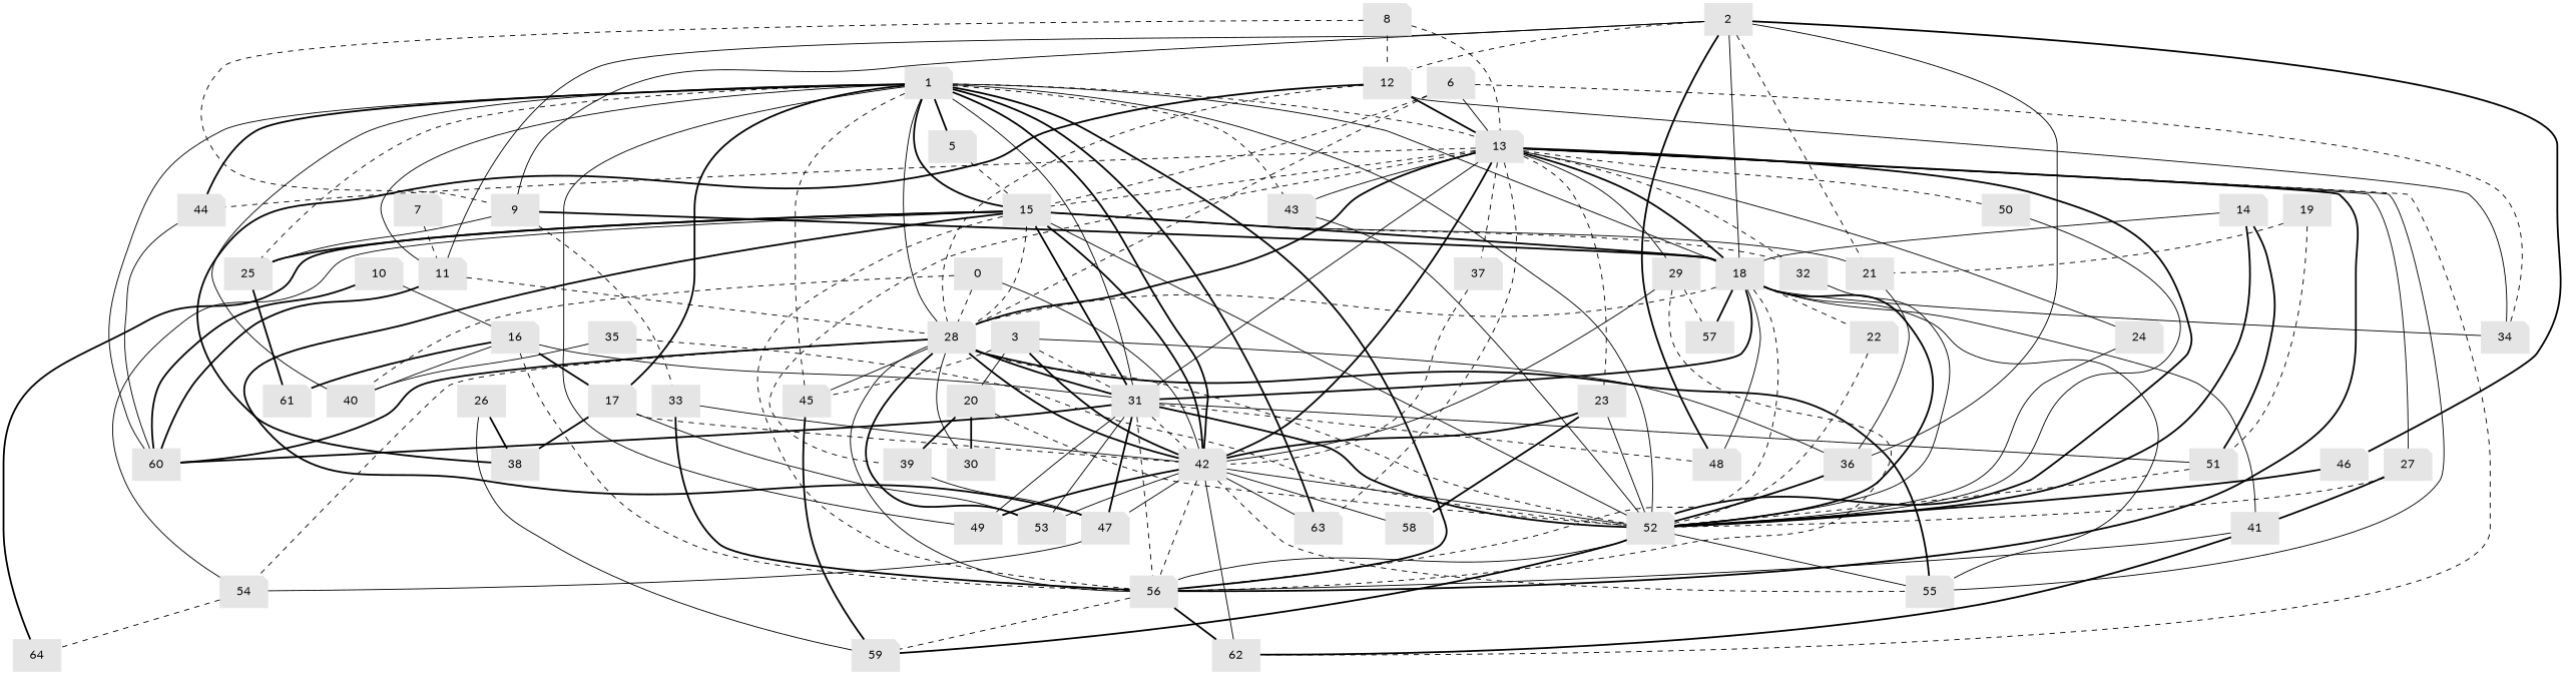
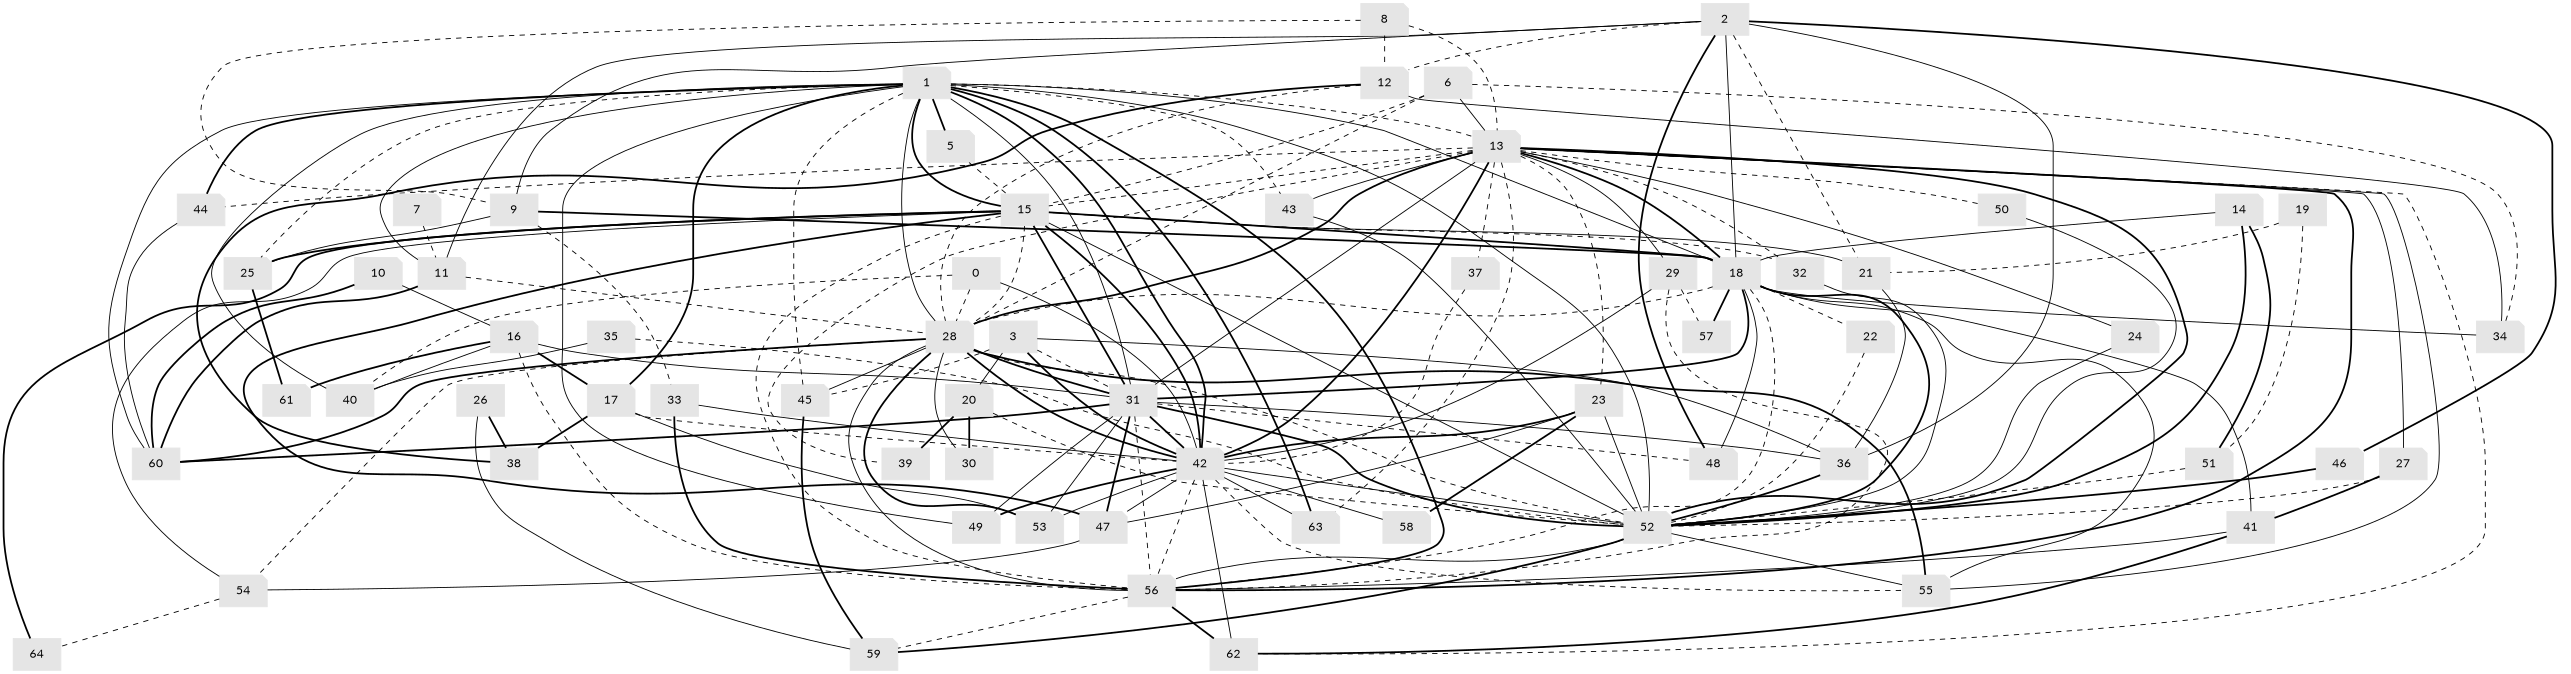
  graph {
    fontname=Lato
    node [color=gray90 fontname=Lato shape=note style=filled]
    edge [fontname=Lato style=solid weight=1.0]
    1
    5
    11
    13
    15 [shape=box]
    17
    18 [shape=box]
    25
    28
    31 [shape=box]
    40 [shape=box]
    42
    43
    44
    45
    49
    52
    56
    60 [shape=box]
    63
    23 [shape=box]
    24
    27
    29 [shape=box]
    32 [shape=box]
    37
    39 [shape=box]
    50 [shape=box]
    55
    62 [shape=box]
    21 [shape=box]
    47
    54
    64 [shape=box]
    38 [shape=box]
    53
    48
    34
    22
    41 [shape=box]
    57 [shape=box]
    61
    30 [shape=box]
    51
    58
    59
    2 [shape=box]
    9 [shape=box]
    12
    36 [shape=box]
    46
    33 [shape=box]
    3 [shape=box]
    20
    n55 [label=0 shape=box]
    6
    7
    8
    10
    16
    14
    19 [shape=box]
    26 [shape=box]
    35
    1 -- 5 [style=bold]
    1 -- 11
    1 -- 13 [style=dashed]
    1 -- 15 [style=bold]
    1 -- 17 [style=bold]
    1 -- 18
    1 -- 25 [style=dashed]
    1 -- 28 [weight=2.0]
    1 -- 31 [weight=2.0]
    1 -- 40
    1 -- 42 [style=bold]
    1 -- 43 [style=dashed]
    1 -- 44 [style=bold]
    1 -- 45 [style=dashed]
    1 -- 49
    1 -- 52 [weight=2.0]
    1 -- 56 [style=bold]
    1 -- 60
    1 -- 63 [style=bold]
    5 -- 15 [style=dashed weight=2.0]
    11 -- 28 [style=dashed weight=2.0]
    11 -- 60 [style=bold]
    13 -- 15 [style=dashed]
    13 -- 18 [style=bold weight=2.0]
    13 -- 28 [style=bold weight=4.0]
    13 -- 31
    13 -- 42 [style=bold weight=2.0]
    13 -- 43
    13 -- 44 [style=dashed]
    13 -- 52 [style=bold]
    13 -- 56 [style=bold]
    13 -- 63 [style=dashed]
    13 -- 23 [style=dashed]
    13 -- 24
    13 -- 27
    13 -- 29
    13 -- 32 [style=dashed]
    13 -- 37 [style=dashed]
    13 -- 39 [style=dashed]
    13 -- 50 [style=dashed]
    13 -- 55
    13 -- 62 [style=dashed]
    15 -- 18 [style=bold]
    15 -- 25 [style=bold]
    15 -- 28 [style=dashed weight=2.0]
    15 -- 31 [style=bold]
    15 -- 42 [style=bold]
    15 -- 52 [weight=2.0]
    15 -- 56 [style=dashed]
    15 -- 32 [style=dashed weight=2.0]
    15 -- 21
    15 -- 47 [style=bold]
    15 -- 54 [weight=2.0]
    15 -- 64 [style=bold]
    17 -- 42 [style=dashed]
    17 -- 38 [style=bold]
    17 -- 53
    18 -- 28 [style=dashed weight=3.0]
    18 -- 31 [style=bold]
    18 -- 52 [style=bold]
    18 -- 56 [style=dashed]
    18 -- 55
    18 -- 48
    18 -- 34
    18 -- 22 [style=dashed]
    18 -- 41
    18 -- 57 [style=bold weight=2.0]
    25 -- 61 [style=bold]
    28 -- 31 [style=bold weight=2.0]
    28 -- 42 [style=bold weight=2.0]
    28 -- 45
    28 -- 52 [style=dashed weight=3.0]
    28 -- 56 [weight=2.0]
    28 -- 60 [style=bold weight=2.0]
    28 -- 55 [style=bold weight=2.0]
    28 -- 54 [style=dashed weight=2.0]
    28 -- 53 [style=bold]
    28 -- 30 [weight=2.0]
-   31 -- 42 [style=dashed]
+   31 -- 42 [style=bold]
    31 -- 49
    31 -- 52 [style=bold]
    31 -- 56 [style=dashed]
    31 -- 60 [style=bold]
    31 -- 47 [style=bold]
    31 -- 53
    31 -- 48 [style=dashed]
-   31 -- 51
+   31 -- 36
    42 -- 49 [style=bold]
    42 -- 52
    42 -- 56 [style=dashed]
    42 -- 63
    42 -- 55 [style=dashed]
    42 -- 62 [weight=2.0]
    42 -- 47
    42 -- 53
    42 -- 58
    43 -- 52
    44 -- 60
    45 -- 59 [style=bold]
    52 -- 56
    52 -- 55
    52 -- 59 [style=bold]
    56 -- 62 [style=bold]
    56 -- 59 [style=dashed]
    23 -- 42 [style=bold]
    23 -- 52 [weight=2.0]
-   39 -- 47
+   23 -- 47
    23 -- 58 [style=bold]
    24 -- 52
    27 -- 52 [style=dashed]
    27 -- 41 [style=bold]
    29 -- 42
    29 -- 56 [style=dashed]
    29 -- 57 [style=dashed]
    32 -- 52
    37 -- 42 [style=dashed]
    50 -- 52
    21 -- 36
    47 -- 54
    54 -- 64 [style=dashed]
    22 -- 52 [style=dashed]
    41 -- 56
    41 -- 62 [style=bold]
    51 -- 52 [style=dashed]
    2 -- 11
    2 -- 18
    2 -- 21 [style=dashed]
    2 -- 48 [style=bold]
    2 -- 9
    2 -- 12 [style=dashed]
    2 -- 36
    2 -- 46 [style=bold]
    9 -- 18 [style=bold]
    9 -- 25
    9 -- 33 [style=dashed]
-   12 -- 13 [style=bold]
    12 -- 28 [style=dashed]
    12 -- 38 [style=bold]
    12 -- 34
    36 -- 52 [style=bold]
    46 -- 52 [style=bold weight=2.0]
    33 -- 42
    33 -- 56 [style=bold]
    3 -- 31 [style=dashed]
    3 -- 42 [style=bold]
    3 -- 45 [style=dashed]
    3 -- 36
    3 -- 20
    20 -- 52 [style=dashed weight=2.0]
    20 -- 39 [style=bold]
    20 -- 30 [style=bold]
    n55 -- 28 [style=dashed]
    n55 -- 40 [style=dashed]
    n55 -- 42
    6 -- 13
    6 -- 15 [style=dashed]
    6 -- 28 [style=dashed]
    6 -- 34 [style=dashed]
    7 -- 11 [style=dashed]
    8 -- 13 [style=dashed]
    8 -- 9 [style=dashed]
    8 -- 12 [style=dashed]
    10 -- 60 [style=bold]
    10 -- 16
    16 -- 17 [style=bold]
    16 -- 31 [weight=2.0]
    16 -- 40
    16 -- 56 [style=dashed]
    16 -- 61 [style=bold]
    14 -- 18
    14 -- 52 [style=bold]
    14 -- 51 [style=bold]
    19 -- 21 [style=dashed]
    19 -- 51 [style=dashed]
    26 -- 38 [style=bold]
    26 -- 59
    35 -- 40
    35 -- 52 [style=dashed]
  }
